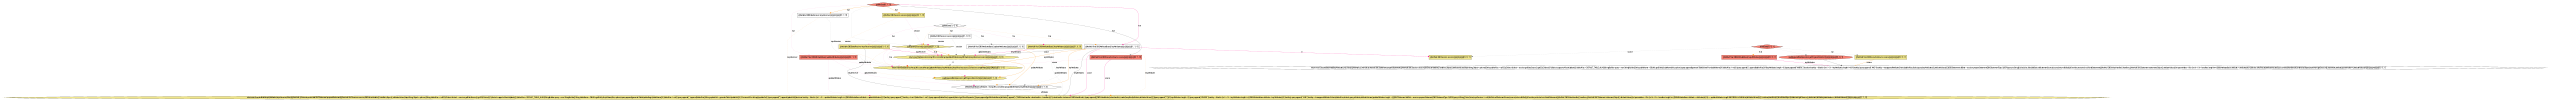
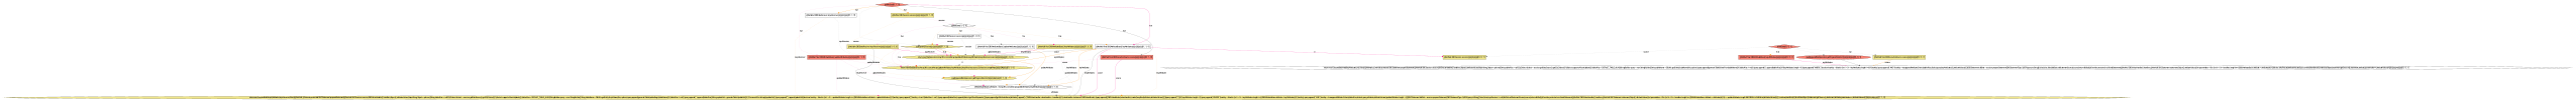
  digraph {
    fontname=Roboto
    node [fillcolor=khaki fontname=Roboto shape=box style=filled]
    edge [arrowhead=box color=deeppink fontname=Roboto style=dotted]
    n1 [fillcolor=white label="@Nullable DBDDataReceiver keysReceiver@@@2@@@['0', '1', '0']"]
    n2 [label="return new ExecuteBatchImpl(attributes,keysReceiver,false){@NotNull @Override protected DBCStatement prepareStatement(@NotNull DBCSession session,DBDValueHandler(( handlers,Object(( attributeValues,Map<String,Object> options){String tableAlias = nullSQLDialect dialect = session.getDataSource().getSQLDialect()if (dialect.supportsAliasInUpdate()) {tableAlias = DEFAULT_TABLE_ALIAS}StringBuilder query = new StringBuilder()String tableName = DBUtils.getEntityScriptName(this,options)query.append(generateTableUpdateBegin(tableName))if (tableAlias != null) {query.append(' ').append(tableAlias)}String updateSet = generateTableUpdateSet()if (!CommonUtils.isEmpty(updateSet)) {query.append(\"\").append(updateSet)}boolean hasKey = falsefor (int i = 0 i < updateAttributes.length i++){DBSAttributeBase attribute = updateAttributes(i(if (hasKey) query.append(\",\")hasKey = trueif (tableAlias != null) {query.append(tableAlias).append(dialect.getStructSeparator())}query.append(getAttributeName(attribute)).append(\"=\")DBDValueHandler valueHandler = handlers(i(if (valueHandler instanceof DBDValueBinder) {query.append(((DBDValueBinder)valueHandler).makeQueryBind(attribute,attributeValues(i())}{query.append(\"?\")}}if (keyAttributes.length > 0) {query.append(\"WHERE \")hasKey = falsefor (int i = 0 i < keyAttributes.length i++){DBSAttributeBase attribute = keyAttributes(i(if (hasKey) query.append(\" AND \")hasKey = trueappendAttributeCriteria(tableAlias,dialect,query,attribute,attributeValues(updateAttributes.length + i()}}DBCStatement dbStat = session.prepareStatement(DBCStatementType.QUERY,query.toString(),false,false,keysReceiver != null)dbStat.setStatementSource(source)return dbStat}@Override protected void bindStatement(@NotNull DBDValueHandler(( handlers,@NotNull DBCStatement statement,Object(( attributeValues){int paramIndex = 0for (int k = 0 k < handlers.length k++){DBSAttributeBase attribute = attributes(k(if (k >= updateAttributes.length && DBUtils.isNullValue(attributeValues(k()) {continue}handlers(k(.bindValueObject(statement.getSession(),statement,attribute,paramIndex++,attributeValues(k()}}}@@@8@@@['1', '1', '0']" shape=ellipse]
    n3 [label="return insertData(session,ArrayUtils.concatArrays(updateAttributes,keyAttributes),keysReceiver,source,Collections.emptyMap())@@@4@@@['0', '1', '0']" shape=ellipse]
    n4 [label="readRequiredMeta(session.getProgressMonitor())@@@6@@@['1', '1', '0']" shape=ellipse]
    n5 [fillcolor=white label="updateData['1', '0', '0']" shape=diamond]
    n6 [label="useUpsert(session)@@@3@@@['1', '1', '0']" shape=diamond]
    n7 [fillcolor=white label="@NotNull final DBSAttributeBase(( updateAttributes@@@2@@@['1', '0', '0']"]
    n8 [fillcolor=white label="@NotNull DBCSession session@@@2@@@['1', '0', '0']"]
    n9 [label="@Nullable DBDDataReceiver keysReceiver@@@2@@@['1', '0', '0']"]
    n10 [label="@NotNull final DBSAttributeBase(( keyAttributes@@@2@@@['1', '0', '0']"]
    n11 [fillcolor=white label="@NotNull final DBSAttributeBase(( keyAttributes@@@2@@@['1', '1', '0']"]
    n12 [label="return insertData(session,ArrayUtils.concatArrays(updateAttributes,keyAttributes),keysReceiver,source)@@@4@@@['1', '0', '0']" shape=ellipse]
    n13 [fillcolor=white label="DBSAttributeBase(( attributes = ArrayUtils.concatArrays(updateAttributes,keyAttributes)@@@7@@@['1', '1', '0']" shape=ellipse]
    n14 [label="@NotNull DBCSession session@@@2@@@['0', '0', '1']"]
    n15 [fillcolor=salmon label="@NotNull final DBSAttributeBase(( updateAttributes@@@2@@@['0', '1', '0']"]
    n16 [fillcolor=salmon label="updateData['0', '1', '0']" shape=diamond]
    n17 [label="@NotNull DBCSession session@@@2@@@['0', '1', '0']"]
    n18 [fillcolor=salmon label="@NotNull final DBCExecutionSource source@@@2@@@['0', '1', '0']"]
    n19 [label="@NotNull final DBCExecutionSource source@@@2@@@['0', '0', '1']"]
    n20 [fillcolor=white label="return new ExecuteBatchImpl(keyAttributes,null,false){@NotNull @Override protected DBCStatement prepareStatement(@NotNull DBCSession session,DBDValueHandler(( handlers,Object(( attributeValues,Map<String,Object> options){String tableAlias = nullSQLDialect dialect = session.getDataSource().getSQLDialect()if (dialect.supportsAliasInUpdate()) {tableAlias = DEFAULT_TABLE_ALIAS}StringBuilder query = new StringBuilder()String tableName = DBUtils.getEntityScriptName(this,options)query.append(generateTableDeleteFrom(tableName))if (tableAlias != null) {query.append(' ').append(tableAlias)}if (keyAttributes.length > 0) {query.append(\"WHERE \")boolean hasKey = falsefor (int i = 0 i < keyAttributes.length i++){if (hasKey) query.append(\" AND \")hasKey = trueappendAttributeCriteria(tableAlias,dialect,query,keyAttributes(i(,attributeValues(i()}}DBCStatement dbStat = session.prepareStatement(DBCStatementType.QUERY,query.toString(),false,false,false)dbStat.setStatementSource(source)return dbStat}@Override protected void bindStatement(@NotNull DBDValueHandler(( handlers,@NotNull DBCStatement statement,Object(( attributeValues){int paramIndex = 0for (int k = 0 k < handlers.length k++){DBSAttributeBase attribute = attributes(k(if (DBUtils.isNullValue(attributeValues(k()) {continue}handlers(k(.bindValueObject(statement.getSession(),statement,attribute,paramIndex++,attributeValues(k()}}}@@@4@@@['0', '0', '1']" shape=ellipse]
    n21 [fillcolor=salmon label="@NotNull final DBSAttributeBase(( keyAttributes@@@2@@@['0', '0', '1']"]
    n22 [fillcolor=salmon label="readRequiredMeta(session.getProgressMonitor())@@@3@@@['0', '0', '1']" shape=ellipse]
    n23 [fillcolor=salmon label="deleteData['0', '0', '1']" shape=diamond]
    n1 -> n2 [arrowhead=odot color=darkorange label=keysReceiver]
    n1 -> n3 [arrowhead=odot color=gray40 label=keysReceiver]
    n3 -> n4
    n4 -> n13 [arrowhead=diamond color=darkorange]
    n5 -> n6 [color=darkorange]
    n5 -> n7 [arrowhead=diamond color=gray40 label=true]
    n5 -> n8 [arrowhead=odot color=darkorange label=true]
    n5 -> n9 [arrowhead=odot label=true]
    n5 -> n10 [label=true]
    n5 -> n11 [arrowhead=diamond color=darkorange label=true]
    n6 -> n3 [arrowhead=odot]
    n6 -> n3 [label=true]
    n6 -> n4 [color=darkorange]
    n6 -> n12 [arrowhead=diamond color=darkorange style=solid]
    n6 -> n12 [label=true style=solid]
    n7 -> n2 [arrowhead=odot color=gray40 label=updateAttributes]
    n7 -> n12 [color=gray40 label=updateAttributes]
    n7 -> n13 [color=darkorange label=updateAttributes style=solid]
    n8 -> n6 [label=session]
    n8 -> n12 [color=gray40 label=session]
    n9 -> n2 [arrowhead=diamond color=gray40 label=keysReceiver style=solid]
    n9 -> n12 [arrowhead=diamond label=keysReceiver style=solid]
    n10 -> n2 [color=darkorange label=keyAttributes]
    n10 -> n12 [label=keyAttributes style=solid]
    n10 -> n13 [arrowhead=diamond color=gray40 label=keyAttributes]
    n11 -> n2 [arrowhead=odot color=gray40 label=keyAttributes style=solid]
    n11 -> n2 [arrowhead=diamond label=source style=solid]
    n11 -> n3 [arrowhead=odot color=darkorange label=keyAttributes style=solid]
    n11 -> n12 [arrowhead=odot color=gray40 label=source style=solid]
    n11 -> n13 [arrowhead=diamond color=darkorange label=keyAttributes style=solid]
    n11 -> n14 [label=0 style=solid]
    n12 -> n3 [arrowhead=diamond color=gray40 label=0]
    n12 -> n4 [color=darkorange style=solid]
    n13 -> n2 [color=gray40]
    n13 -> n2 [arrowhead=odot color=darkorange label=attributes]
    n15 -> n2 [arrowhead=diamond label=updateAttributes]
    n15 -> n3 [label=updateAttributes]
    n15 -> n13 [label=updateAttributes]
    n16 -> n1 [arrowhead=diamond color=darkorange label=true style=solid]
    n16 -> n6 [color=gray40]
    n16 -> n11 [arrowhead=diamond label=true style=solid]
    n16 -> n15 [arrowhead=odot label=true]
    n16 -> n17 [color=darkorange label=true style=solid]
    n16 -> n18 [arrowhead=diamond color=gray40 label=true style=solid]
    n17 -> n3 [color=darkorange label=session]
-   n17 -> n6 [arrowhead=odot label=session]
+   n17 -> n5 [arrowhead=odot label=session]
    n18 -> n2 [arrowhead=odot label=source style=solid]
    n18 -> n3 [arrowhead=odot label=source]
    n19 -> n20 [arrowhead=odot color=darkorange label=source style=solid]
    n21 -> n20 [arrowhead=odot label=keyAttributes style=solid]
    n22 -> n20 [color=gray40 style=solid]
    n23 -> n14 [arrowhead=diamond color=gray40 label=source]
    n23 -> n19 [arrowhead=diamond color=gray40 label=true]
    n23 -> n21 [color=darkorange label=true]
    n23 -> n22 [color=gray40]
  }
